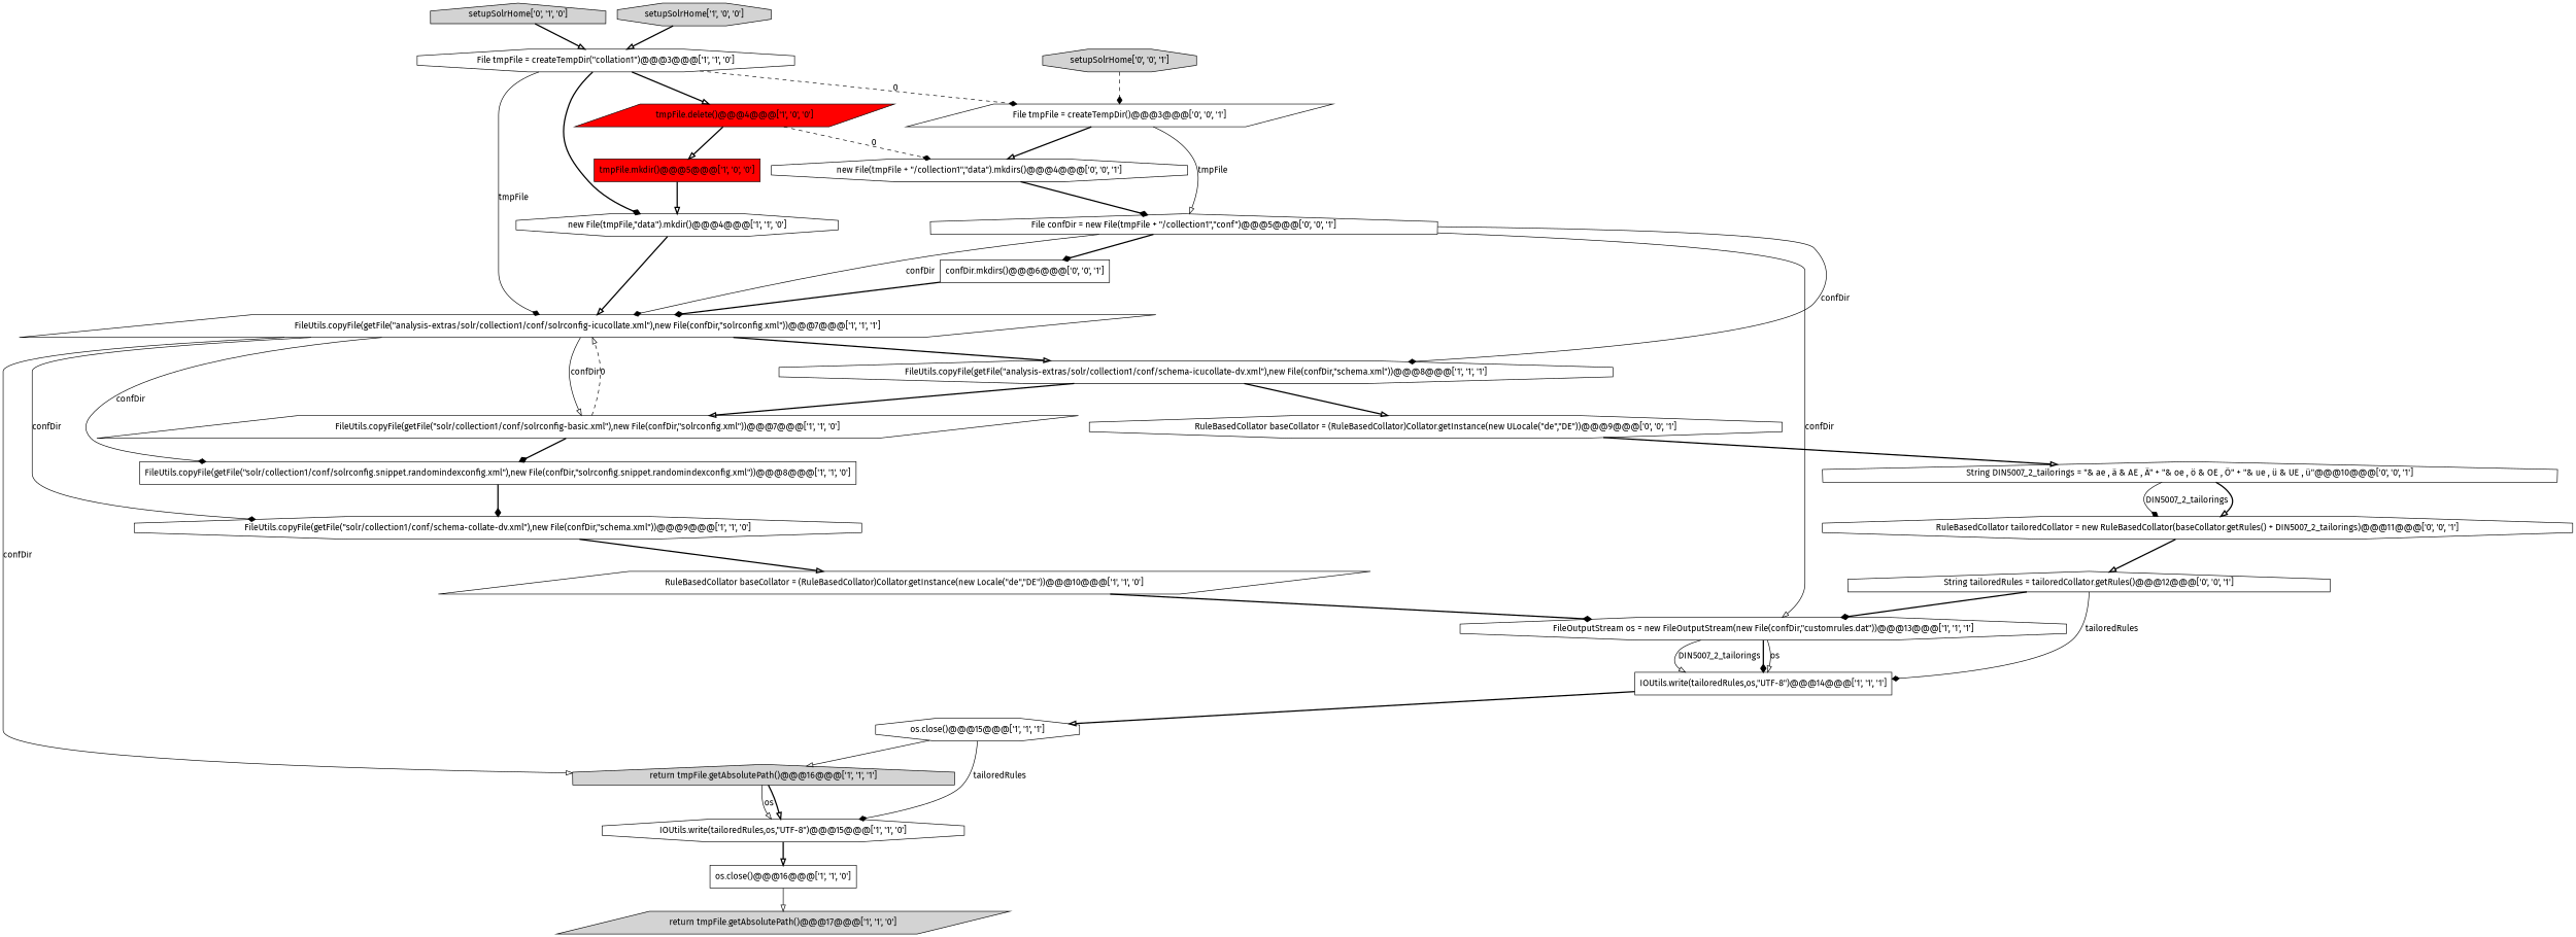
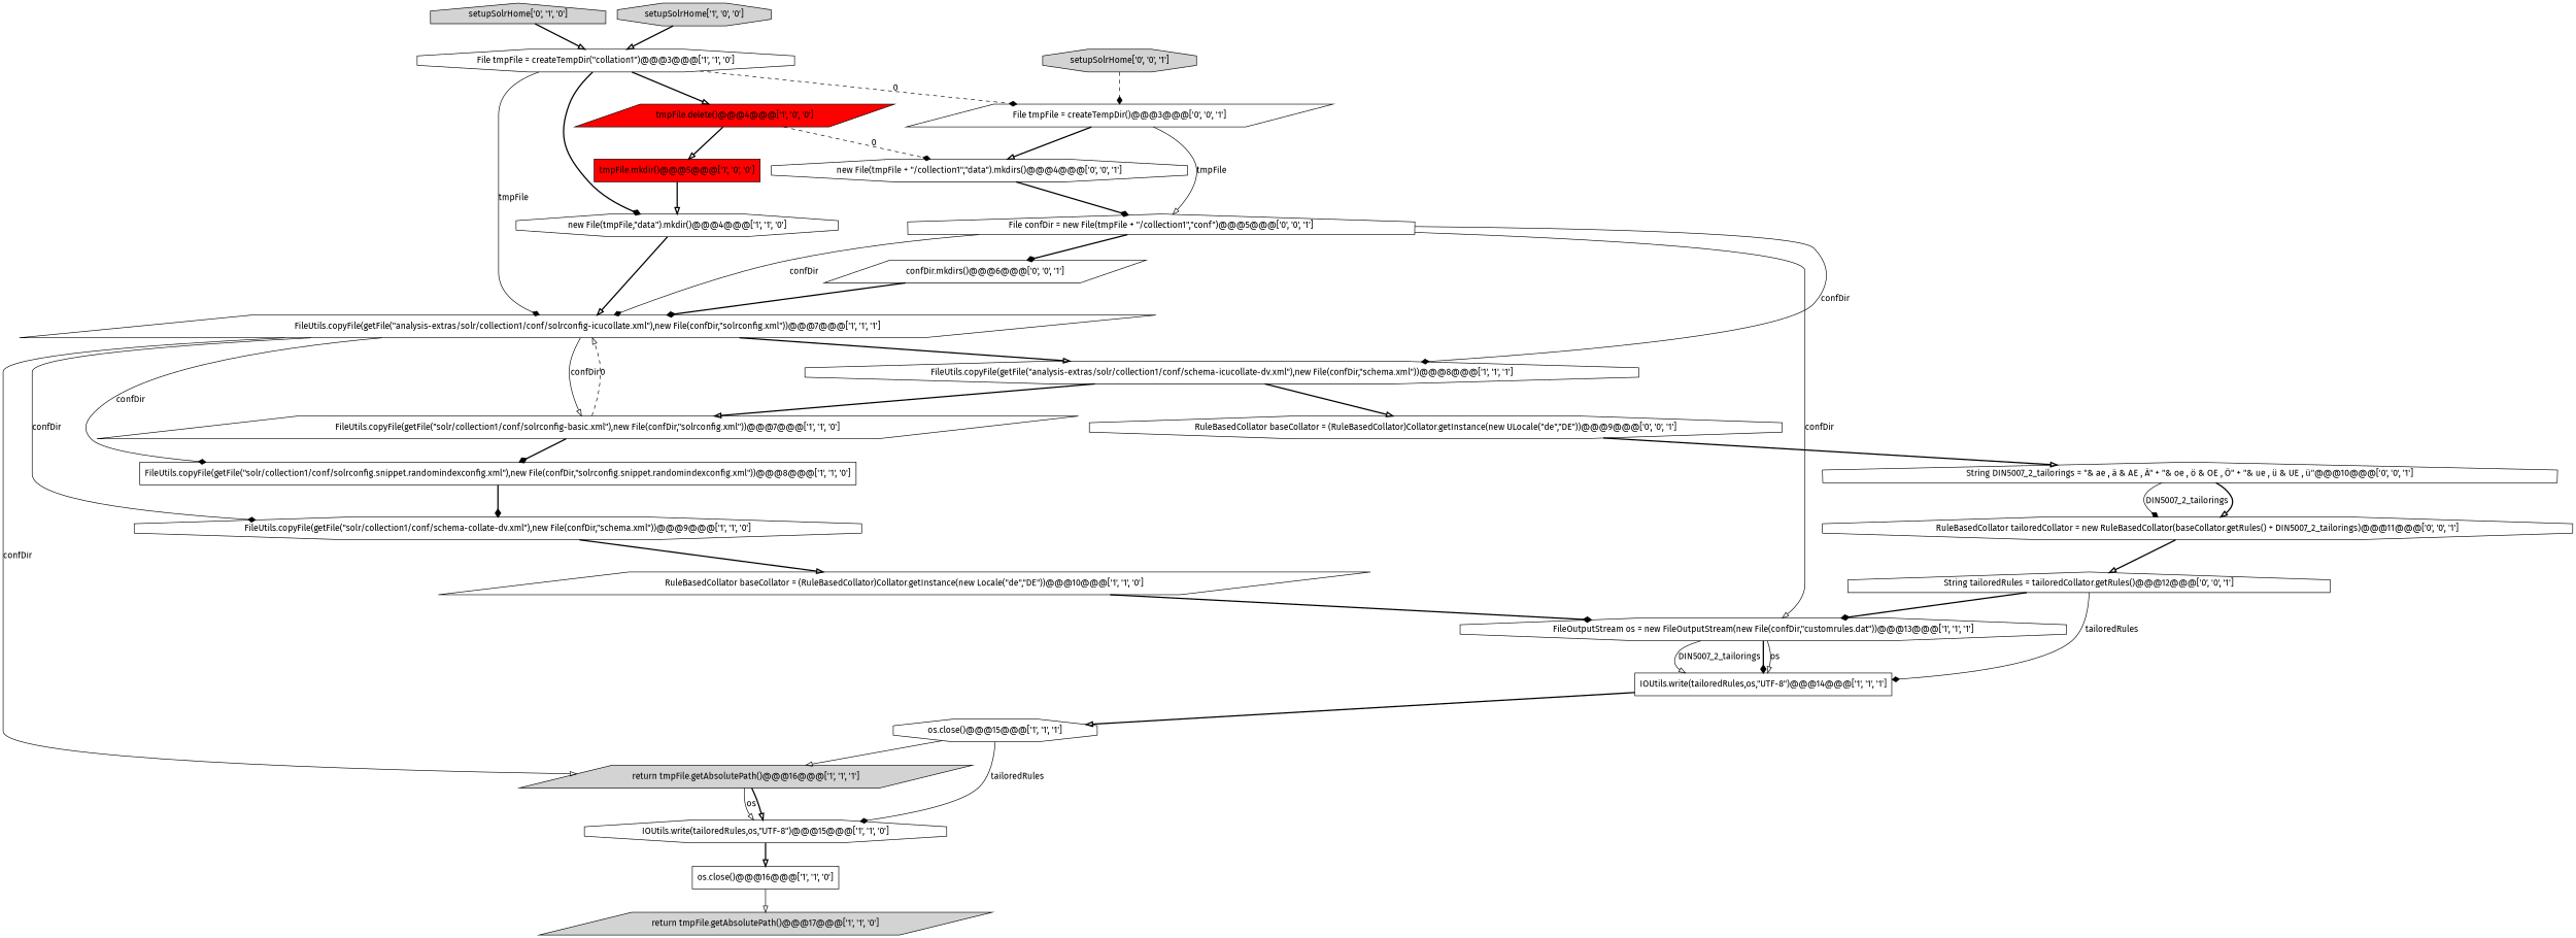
  digraph {
    fontname="Fira Sans"
    node [fillcolor=white fontname="Fira Sans" shape=octagon style=filled]
    edge [arrowhead=onormal fontname="Fira Sans" style=bold]
    n1 [label="IOUtils.write(tailoredRules,os,\"UTF-8\")@@@14@@@['1', '1', '1']" shape=box]
    n2 [label="os.close()@@@15@@@['1', '1', '1']"]
-   n3 [fillcolor=lightgray label="return tmpFile.getAbsolutePath()@@@16@@@['1', '1', '1']" shape=house]
+   n3 [fillcolor=lightgray label="return tmpFile.getAbsolutePath()@@@16@@@['1', '1', '1']" shape=parallelogram]
    n4 [label="IOUtils.write(tailoredRules,os,\"UTF-8\")@@@15@@@['1', '1', '0']"]
    n5 [label="FileOutputStream os = new FileOutputStream(new File(confDir,\"customrules.dat\"))@@@13@@@['1', '1', '1']"]
    n6 [fillcolor=lightgray label="return tmpFile.getAbsolutePath()@@@17@@@['1', '1', '0']" shape=parallelogram]
    n7 [label="FileUtils.copyFile(getFile(\"analysis-extras/solr/collection1/conf/solrconfig-icucollate.xml\"),new File(confDir,\"solrconfig.xml\"))@@@7@@@['1', '1', '1']" shape=parallelogram]
    n8 [label="FileUtils.copyFile(getFile(\"solr/collection1/conf/solrconfig.snippet.randomindexconfig.xml\"),new File(confDir,\"solrconfig.snippet.randomindexconfig.xml\"))@@@8@@@['1', '1', '0']" shape=box]
    n9 [label="FileUtils.copyFile(getFile(\"solr/collection1/conf/solrconfig-basic.xml\"),new File(confDir,\"solrconfig.xml\"))@@@7@@@['1', '1', '0']" shape=parallelogram]
    n10 [label="FileUtils.copyFile(getFile(\"solr/collection1/conf/schema-collate-dv.xml\"),new File(confDir,\"schema.xml\"))@@@9@@@['1', '1', '0']"]
    n11 [label="FileUtils.copyFile(getFile(\"analysis-extras/solr/collection1/conf/schema-icucollate-dv.xml\"),new File(confDir,\"schema.xml\"))@@@8@@@['1', '1', '1']"]
    n12 [label="RuleBasedCollator baseCollator = (RuleBasedCollator)Collator.getInstance(new Locale(\"de\",\"DE\"))@@@10@@@['1', '1', '0']" shape=parallelogram]
    n13 [label="RuleBasedCollator baseCollator = (RuleBasedCollator)Collator.getInstance(new ULocale(\"de\",\"DE\"))@@@9@@@['0', '0', '1']"]
    n14 [label="os.close()@@@16@@@['1', '1', '0']" shape=box]
    n15 [label="File tmpFile = createTempDir()@@@3@@@['0', '0', '1']" shape=parallelogram]
    n16 [label="new File(tmpFile + \"/collection1\",\"data\").mkdirs()@@@4@@@['0', '0', '1']"]
    n17 [label="File confDir = new File(tmpFile + \"/collection1\",\"conf\")@@@5@@@['0', '0', '1']" shape=house]
-   n18 [label="confDir.mkdirs()@@@6@@@['0', '0', '1']" shape=box]
+   n18 [label="confDir.mkdirs()@@@6@@@['0', '0', '1']" shape=parallelogram]
    n19 [label="File tmpFile = createTempDir(\"collation1\")@@@3@@@['1', '1', '0']"]
    n20 [fillcolor=red label="tmpFile.delete()@@@4@@@['1', '0', '0']" shape=parallelogram]
    n21 [label="new File(tmpFile,\"data\").mkdir()@@@4@@@['1', '1', '0']"]
    n22 [fillcolor=red label="tmpFile.mkdir()@@@5@@@['1', '0', '0']" shape=box]
    n23 [label="String DIN5007_2_tailorings = \"& ae , ä & AE , Ä\" + \"& oe , ö & OE , Ö\" + \"& ue , ü & UE , ü\"@@@10@@@['0', '0', '1']" shape=house]
    n24 [label="RuleBasedCollator tailoredCollator = new RuleBasedCollator(baseCollator.getRules() + DIN5007_2_tailorings)@@@11@@@['0', '0', '1']"]
    n25 [fillcolor=lightgray label="setupSolrHome['0', '1', '0']" shape=house]
    n26 [fillcolor=lightgray label="setupSolrHome['0', '0', '1']"]
    n27 [label="String tailoredRules = tailoredCollator.getRules()@@@12@@@['0', '0', '1']" shape=house]
    n28 [fillcolor=lightgray label="setupSolrHome['1', '0', '0']"]
    n1 -> n2
    n2 -> n3 [style=solid]
    n2 -> n4 [arrowhead=diamond label=tailoredRules style=solid]
    n3 -> n4 [label=os style=solid]
    n3 -> n4
    n4 -> n14
    n5 -> n1 [arrowhead=diamond]
    n5 -> n1 [label=os style=solid]
    n5 -> n1 [label=DIN5007_2_tailorings style=solid]
    n7 -> n3 [label=confDir style=solid]
    n7 -> n8 [arrowhead=diamond label=confDir style=solid]
    n7 -> n9 [label=confDir style=solid]
    n7 -> n10 [arrowhead=diamond label=confDir style=solid]
    n7 -> n11
    n8 -> n10 [arrowhead=diamond]
    n9 -> n7 [label=0 style=dashed]
    n9 -> n8 [arrowhead=diamond]
    n10 -> n12
    n11 -> n9
    n11 -> n13
    n12 -> n5 [arrowhead=diamond]
    n13 -> n23
    n14 -> n6 [style=solid]
    n15 -> n16
    n15 -> n17 [label=tmpFile style=solid]
    n16 -> n17 [arrowhead=diamond]
    n17 -> n5 [label=confDir style=solid]
    n17 -> n7 [arrowhead=diamond label=confDir style=solid]
    n17 -> n11 [arrowhead=diamond label=confDir style=solid]
    n17 -> n18 [arrowhead=diamond]
    n18 -> n7 [arrowhead=diamond]
    n19 -> n7 [arrowhead=diamond label=tmpFile style=solid]
    n19 -> n15 [arrowhead=diamond label=0 style=dashed]
    n19 -> n20
    n19 -> n21 [arrowhead=diamond]
    n20 -> n16 [arrowhead=diamond label=0 style=dashed]
    n20 -> n22
    n21 -> n7
    n22 -> n21
    n23 -> n24
    n23 -> n24 [arrowhead=diamond label=DIN5007_2_tailorings style=solid]
    n24 -> n27
    n25 -> n19
    n26 -> n15 [arrowhead=diamond style=dashed]
    n27 -> n1 [arrowhead=diamond label=tailoredRules style=solid]
    n27 -> n5 [arrowhead=diamond]
    n28 -> n19
  }
